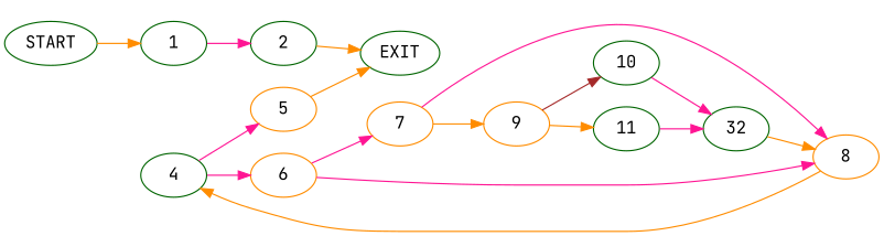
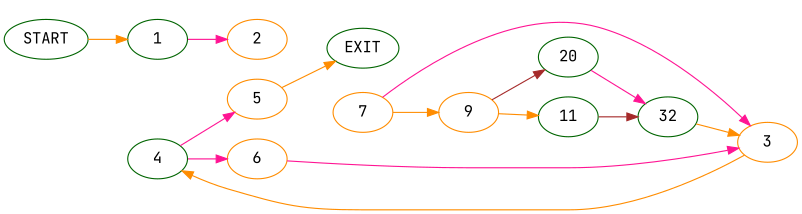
  digraph {
    fontname="JetBrains Mono"
    rankdir=LR
    node [color=darkgreen fontname="JetBrains Mono"]
    edge [color=darkorange fontname="JetBrains Mono"]
    n1 [label=START]
    1
-   2
+   2 [color=darkorange]
    n4 [label=EXIT]
    5 [color=darkorange]
    4
    6 [color=darkorange]
    7 [color=darkorange]
-   8 [color=darkorange]
+   8 [color=darkorange label=3]
    9 [color=darkorange]
-   10
+   10 [label=20]
    11
    n13 [label=32]
    n1 -> 1
    1 -> 2 [color=deeppink]
-   2 -> n4
    5 -> n4
    4 -> 5 [color=deeppink]
    4 -> 6 [color=deeppink]
-   6 -> 7 [color=deeppink]
    6 -> 8 [color=deeppink]
    7 -> 8 [color=deeppink]
    7 -> 9
    8 -> 4
    9 -> 10 [color=brown]
    9 -> 11
    10 -> n13 [color=deeppink]
-   11 -> n13 [color=deeppink]
+   11 -> n13 [color=brown]
    n13 -> 8
  }
